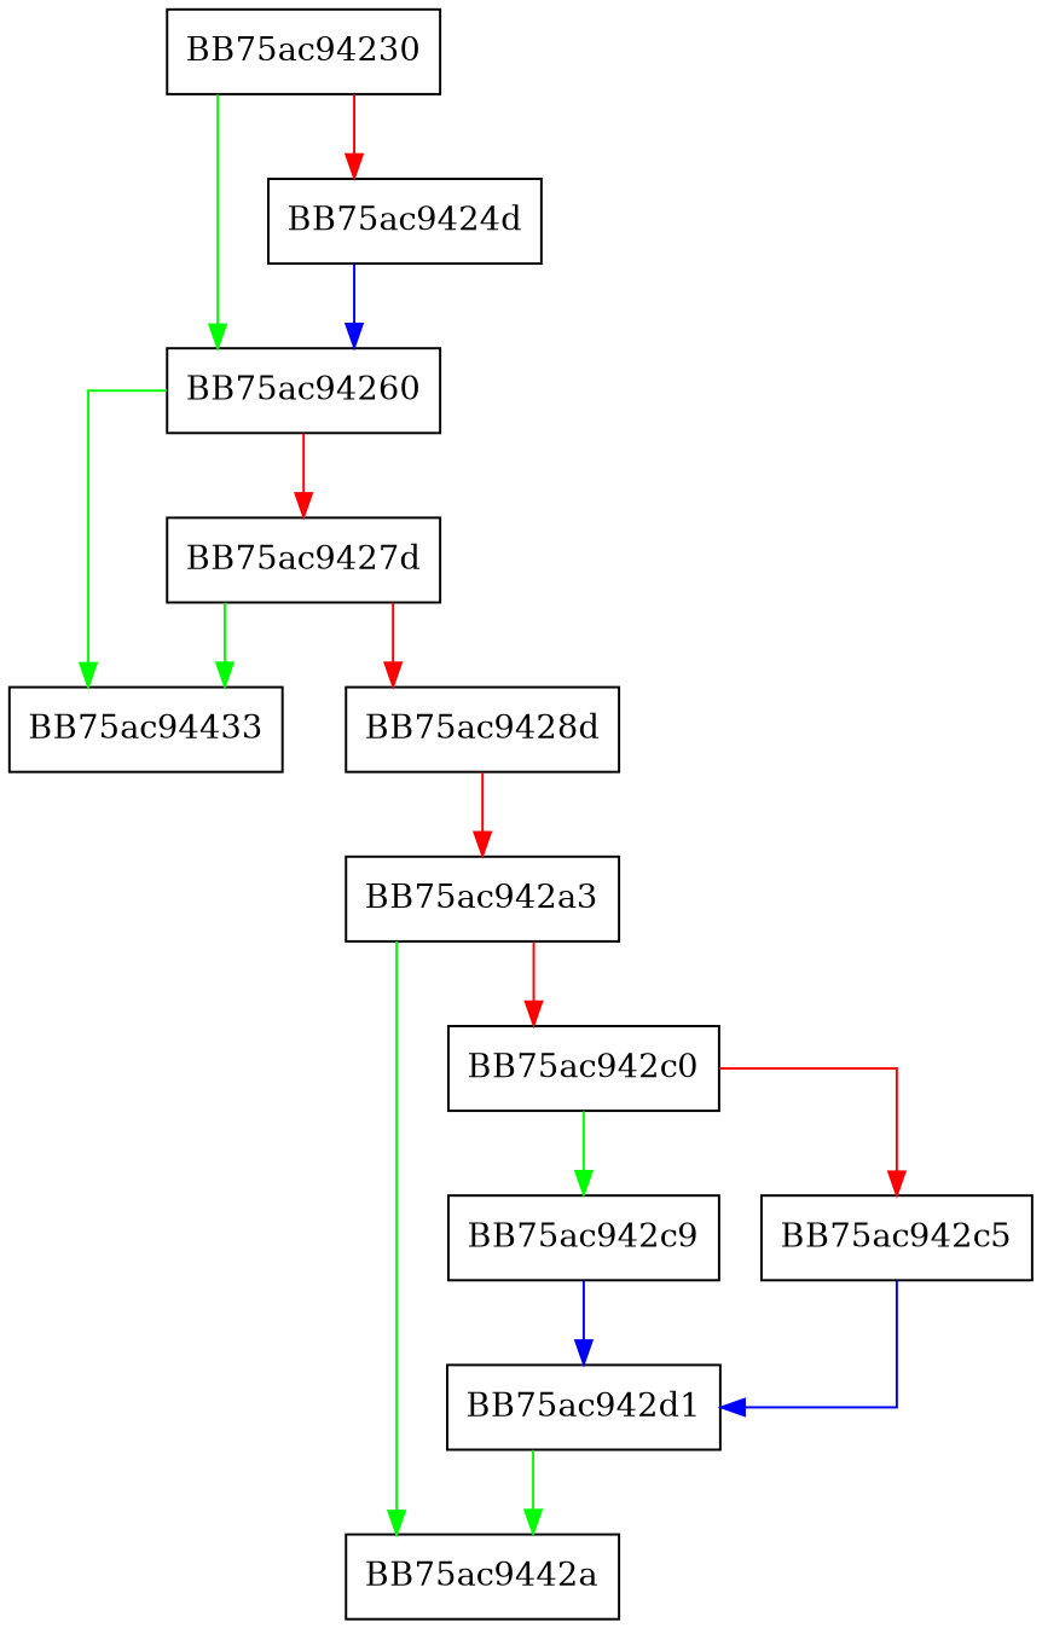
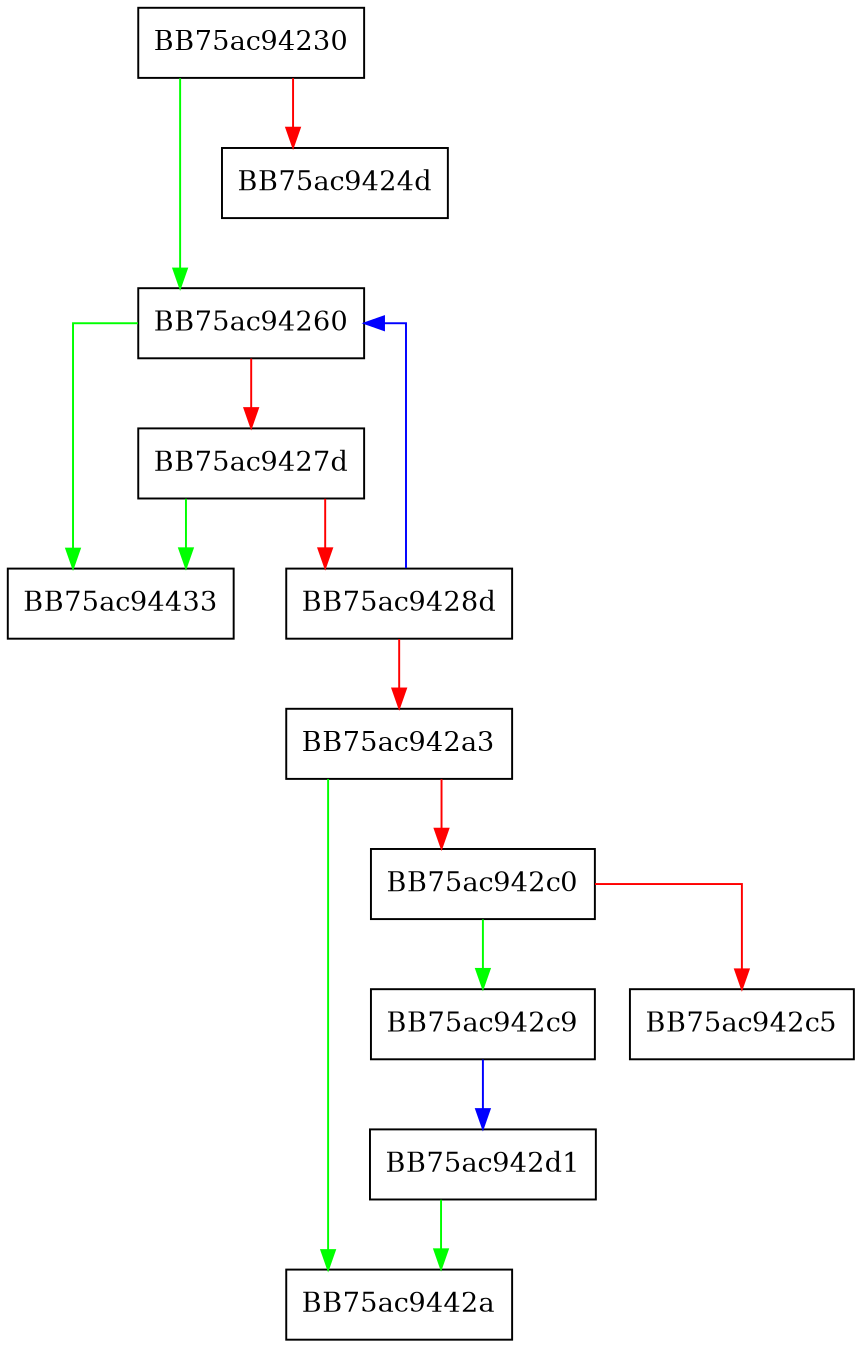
  digraph {
    splines=ortho
    node [shape=box]
    edge [color=green]
    BB75ac94230
    BB75ac94260
    BB75ac9424d
    BB75ac94433
    BB75ac9427d
    BB75ac9428d
    BB75ac942a3
    BB75ac9442a
    n9 [label=BB75ac942c0]
    BB75ac942c9
    BB75ac942c5
    BB75ac942d1
    BB75ac94230 -> BB75ac94260
    BB75ac94230 -> BB75ac9424d [color=red]
    BB75ac94260 -> BB75ac94433
    BB75ac94260 -> BB75ac9427d [color=red]
-   BB75ac9424d -> BB75ac94260 [color=blue]
+   BB75ac9428d -> BB75ac94260 [color=blue]
    BB75ac9427d -> BB75ac94433
    BB75ac9427d -> BB75ac9428d [color=red]
    BB75ac9428d -> BB75ac942a3 [color=red]
    BB75ac942a3 -> BB75ac9442a
    BB75ac942a3 -> n9 [color=red]
    n9 -> BB75ac942c9
    n9 -> BB75ac942c5 [color=red]
    BB75ac942c9 -> BB75ac942d1 [color=blue]
-   BB75ac942c5 -> BB75ac942d1 [color=blue]
    BB75ac942d1 -> BB75ac9442a
  }
